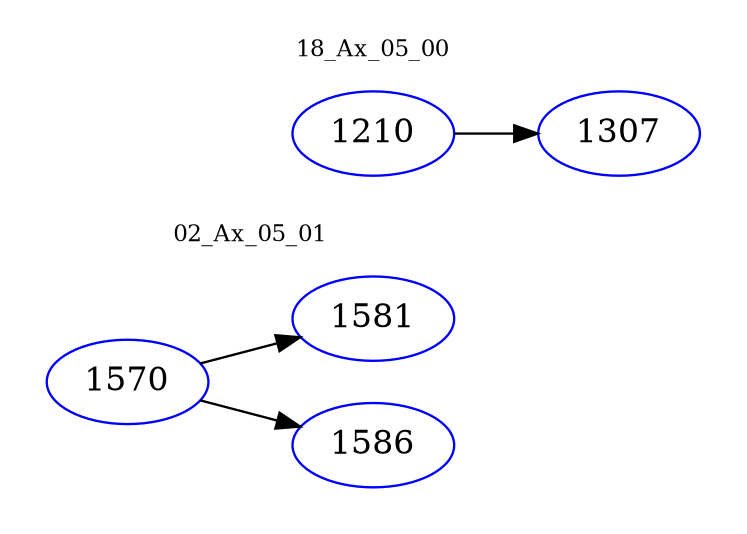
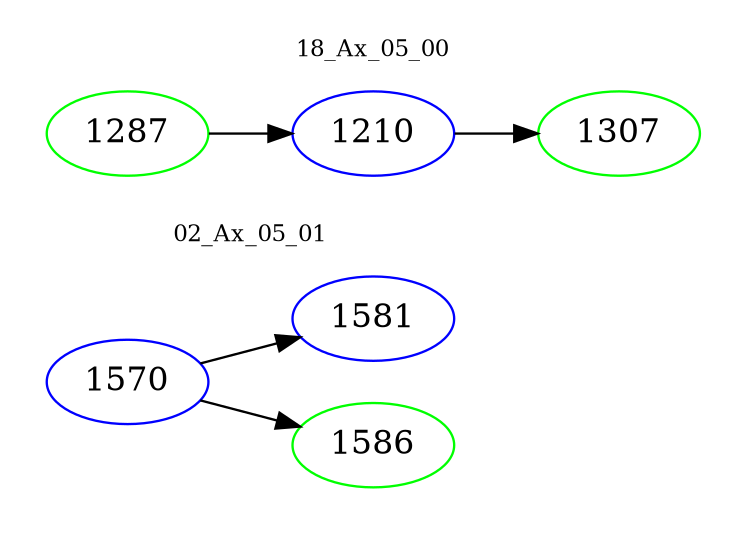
  digraph {
    rankdir=LR
    node [color=blue]
    edge [color=black]
-   n1 [label=1586]
+   n1 [color=green label=1586]
    n2 [label=1570]
    n3 [label=1581]
+   n4 [color=green label=1287]
    n5 [label=1210]
-   n6 [label=1307]
+   n6 [color=green label=1307]
    subgraph cluster_1 {
      color=white
      fontsize=10
      label="02_Ax_05_01"
      n1
      n2
      n3
    }
    subgraph cluster_2 {
      color=white
      fontsize=10
      label="18_Ax_05_00"
+     n4
      n5
      n6
    }
    n2 -> n1
    n2 -> n3
+   n4 -> n5
    n5 -> n6
  }
